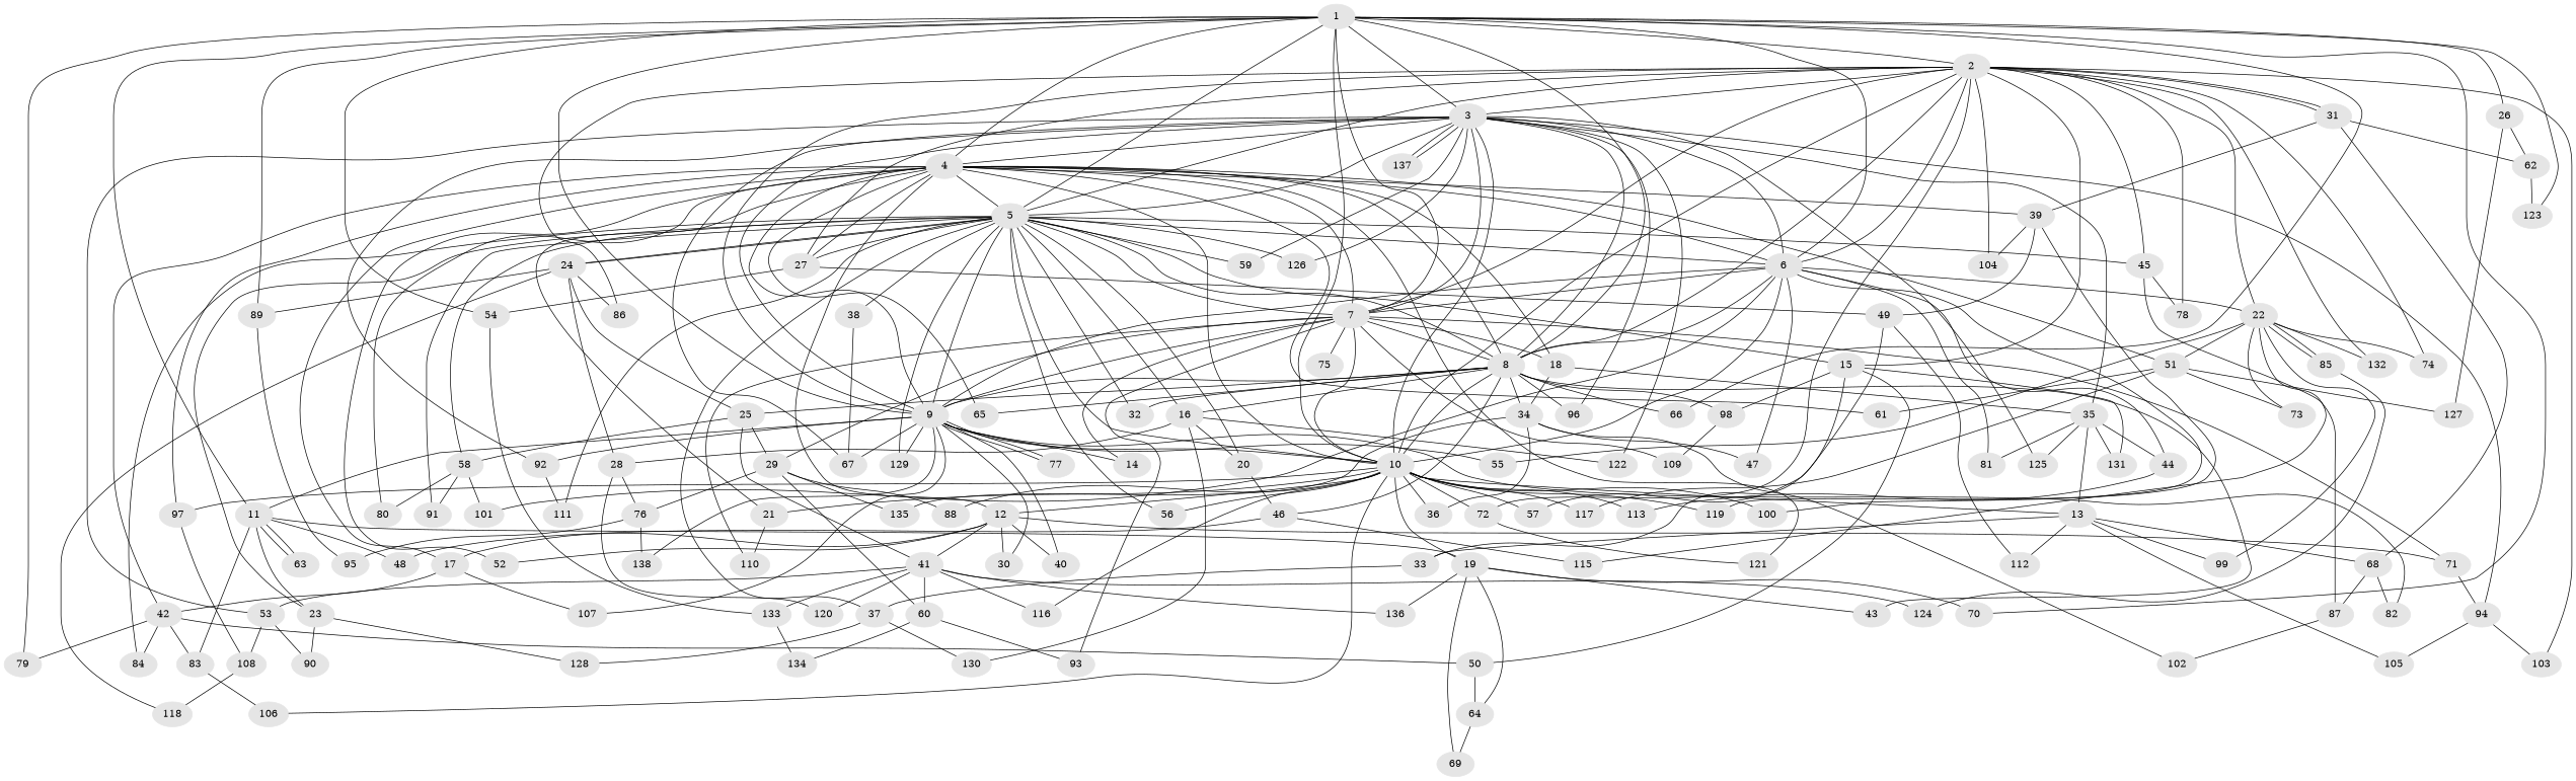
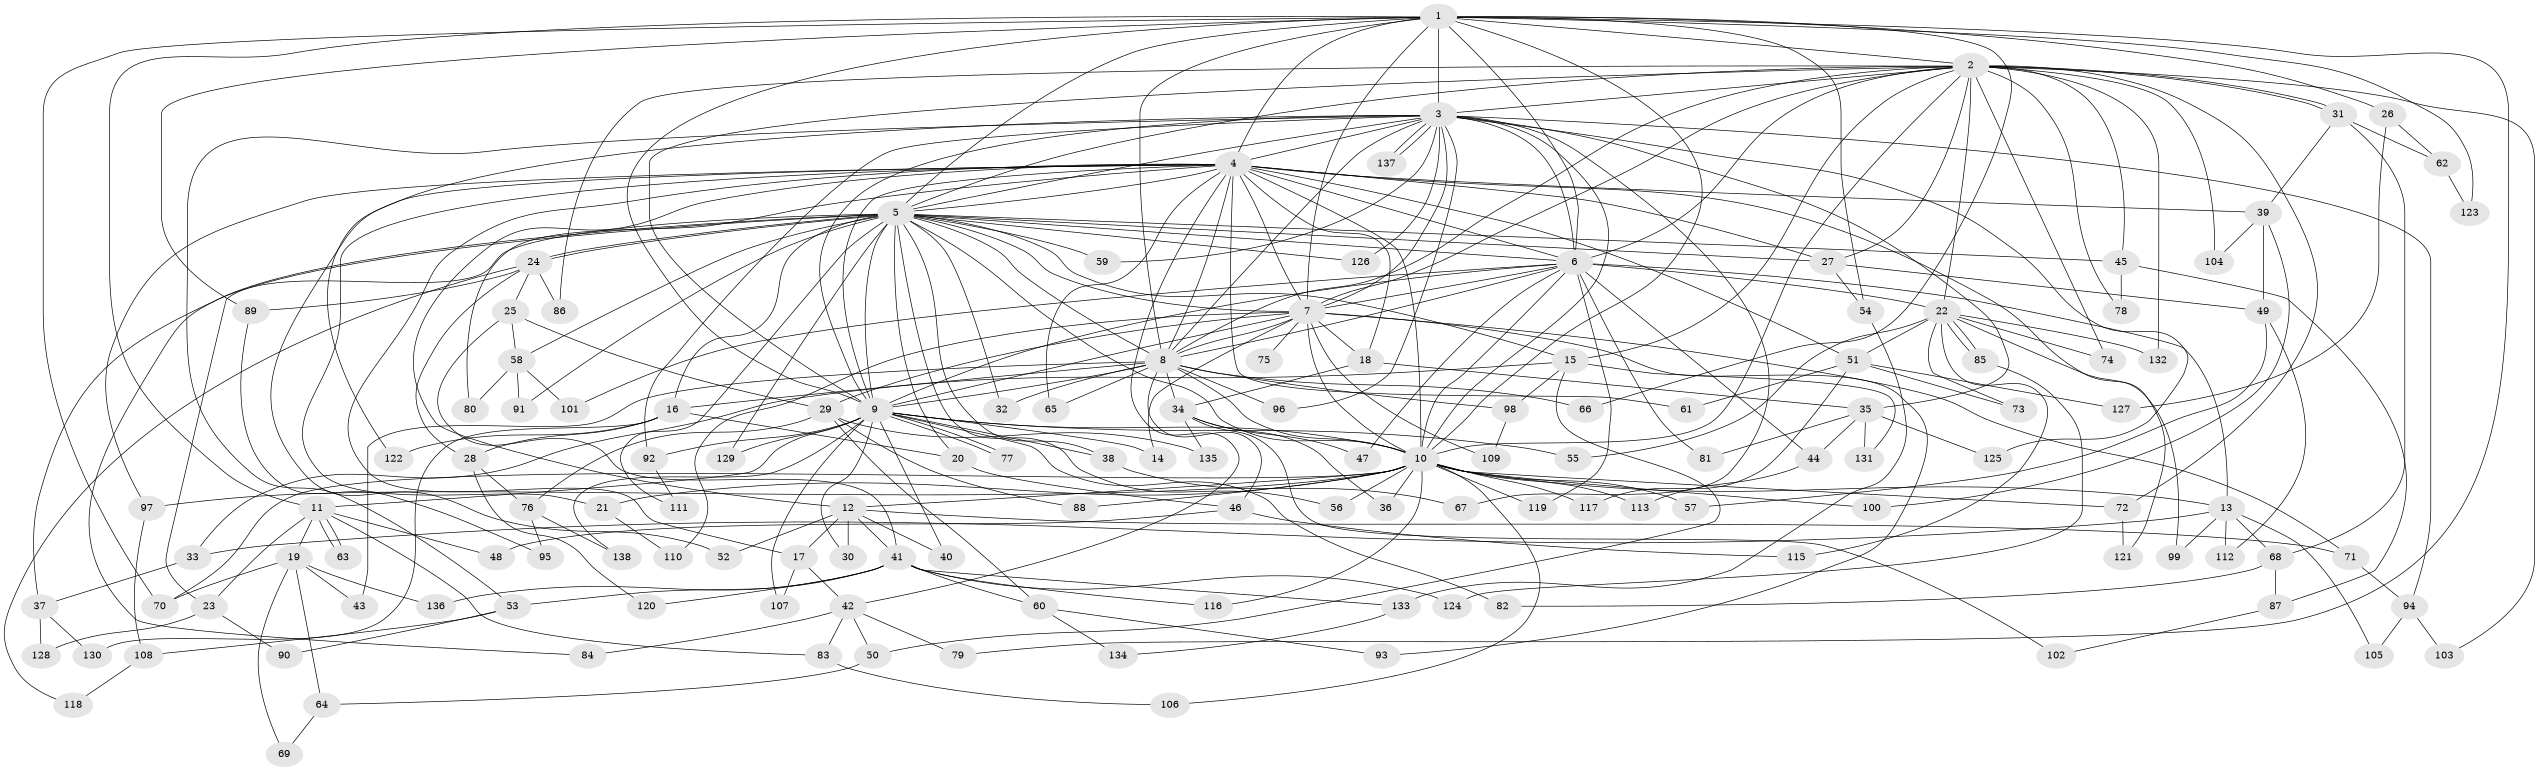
  graph {
    node [color=gray90 style=filled]
    1
    2
    3
    4
    5
    6
    7
    8
    9
    10
    11
    26
    54
    66
    70
    79
    89
    123
    15
    22
    31
    45
    72
    74
    78
    86
    103
    104
    132
    27
    35
    53
    59
    67
    92
    94
    96
    122
    125
    126
    137
    12
    17
    18
    21
    39
    42
    51
    52
    61
    65
    80
    97
    121
    16
    20
    23
    24
    32
    37
    38
    56
    58
    84
    91
    111
    129
    13
    44
    47
    81
    101
    119
    14
    29
    71
    75
    93
    109
    110
    25
    34
    43
    46
    98
    30
    40
    55
    77
    82
    107
    138
    19
    36
    57
    88
    100
    106
    113
    116
    117
    48
    63
    83
    62
    127
    133
    95
    33
    50
    131
    99
    73
    85
    115
    68
    87
    90
    108
    105
    41
    49
    28
    130
    128
    118
    112
    76
    60
    135
    102
    64
    69
    136
    120
    124
    134
    1 -- 2
    1 -- 3
    1 -- 4
    1 -- 5
    1 -- 6
    1 -- 7
    1 -- 8
    1 -- 9
    1 -- 10
    1 -- 11
    1 -- 26
    1 -- 54
    1 -- 66
    1 -- 70
    1 -- 79
    1 -- 89
    1 -- 123
    2 -- 3
    2 -- 5
    2 -- 6
    2 -- 7
    2 -- 8
    2 -- 9
    2 -- 10
    2 -- 15
    2 -- 22
    2 -- 31
    2 -- 31
    2 -- 45
    2 -- 72
    2 -- 74
    2 -- 78
    2 -- 86
    2 -- 103
    2 -- 104
    2 -- 132
    2 -- 27
    3 -- 4
    3 -- 5
    3 -- 6
    3 -- 7
    3 -- 8
    3 -- 9
    3 -- 10
    3 -- 35
    3 -- 53
    3 -- 59
    3 -- 67
    3 -- 92
    3 -- 94
    3 -- 96
    3 -- 122
    3 -- 125
    3 -- 126
    3 -- 137
    3 -- 137
    4 -- 5
    4 -- 6
    4 -- 7
    4 -- 8
    4 -- 9
    4 -- 10
    4 -- 27
    4 -- 12
    4 -- 17
    4 -- 18
    4 -- 21
    4 -- 39
    4 -- 42
    4 -- 51
    4 -- 52
    4 -- 61
    4 -- 65
    4 -- 80
    4 -- 97
    4 -- 121
    5 -- 6
    5 -- 7
    5 -- 8
    5 -- 9
    5 -- 10
    5 -- 15
    5 -- 45
    5 -- 27
    5 -- 59
    5 -- 126
    5 -- 16
    5 -- 20
    5 -- 23
    5 -- 24
    5 -- 24
    5 -- 32
    5 -- 37
    5 -- 38
    5 -- 56
    5 -- 58
    5 -- 84
    5 -- 91
    5 -- 111
    5 -- 129
    6 -- 7
    6 -- 8
    6 -- 9
    6 -- 10
    6 -- 22
-   35 -- 13
+   6 -- 13
    6 -- 44
    6 -- 47
    6 -- 81
    6 -- 101
    6 -- 119
    7 -- 8
    7 -- 9
    7 -- 10
    7 -- 18
    7 -- 14
    7 -- 29
    7 -- 71
    7 -- 75
    7 -- 93
    7 -- 109
    7 -- 110
    8 -- 9
    8 -- 10
    8 -- 66
    8 -- 96
    8 -- 65
    8 -- 16
    8 -- 32
-   8 -- 25
    8 -- 34
    8 -- 43
    8 -- 46
    8 -- 98
    9 -- 10
    9 -- 11
    9 -- 92
-   9 -- 67
+   9 -- 38
    9 -- 129
    9 -- 14
    9 -- 30
    9 -- 40
    9 -- 55
    9 -- 77
    9 -- 77
    9 -- 82
    9 -- 107
    9 -- 138
    10 -- 72
    10 -- 12
    10 -- 21
    10 -- 97
    10 -- 56
    10 -- 13
    10 -- 119
-   10 -- 19
+   10 -- 70
    10 -- 36
    10 -- 57
    10 -- 88
    10 -- 100
    10 -- 106
    10 -- 113
    10 -- 116
    10 -- 117
    11 -- 23
    11 -- 19
    11 -- 48
    11 -- 63
    11 -- 63
    11 -- 83
    26 -- 62
    26 -- 127
    54 -- 133
    89 -- 95
    15 -- 98
    15 -- 33
    15 -- 50
    15 -- 131
    22 -- 74
    22 -- 132
    22 -- 51
    22 -- 55
    22 -- 99
    22 -- 73
    22 -- 85
    22 -- 85
    22 -- 115
    31 -- 39
    31 -- 62
    31 -- 68
    45 -- 78
    45 -- 87
    72 -- 121
    27 -- 54
    27 -- 49
    35 -- 125
    35 -- 44
    35 -- 81
    35 -- 131
    53 -- 90
    53 -- 108
    92 -- 111
    94 -- 103
    94 -- 105
    12 -- 17
    12 -- 52
    12 -- 71
    12 -- 30
    12 -- 40
    12 -- 41
    17 -- 42
    17 -- 107
    18 -- 35
    18 -- 34
    21 -- 110
    39 -- 104
    39 -- 100
    39 -- 49
    42 -- 79
    42 -- 84
    42 -- 83
    42 -- 50
    51 -- 61
    51 -- 117
    51 -- 127
    51 -- 73
    97 -- 108
    16 -- 122
    16 -- 20
    16 -- 28
    16 -- 130
    20 -- 46
    23 -- 90
    23 -- 128
    24 -- 89
    24 -- 86
    24 -- 25
    24 -- 28
    24 -- 118
    37 -- 130
    37 -- 128
    38 -- 67
    58 -- 80
    58 -- 91
    58 -- 101
    13 -- 33
    13 -- 99
    13 -- 68
    13 -- 105
    13 -- 112
    44 -- 113
    29 -- 88
    29 -- 76
    29 -- 60
    29 -- 135
    71 -- 94
    25 -- 58
    25 -- 29
    25 -- 41
    34 -- 47
    34 -- 36
    34 -- 135
    34 -- 102
    46 -- 48
    46 -- 115
    98 -- 109
    19 -- 70
    19 -- 43
    19 -- 64
    19 -- 69
    19 -- 136
    83 -- 106
    62 -- 123
    133 -- 134
    33 -- 37
    50 -- 64
    85 -- 124
    68 -- 82
    68 -- 87
    87 -- 102
    108 -- 118
    41 -- 53
    41 -- 116
    41 -- 133
    41 -- 60
    41 -- 136
    41 -- 120
    41 -- 124
    49 -- 57
    49 -- 112
    28 -- 76
    28 -- 120
    76 -- 138
    76 -- 95
    60 -- 93
    60 -- 134
    64 -- 69
  }
